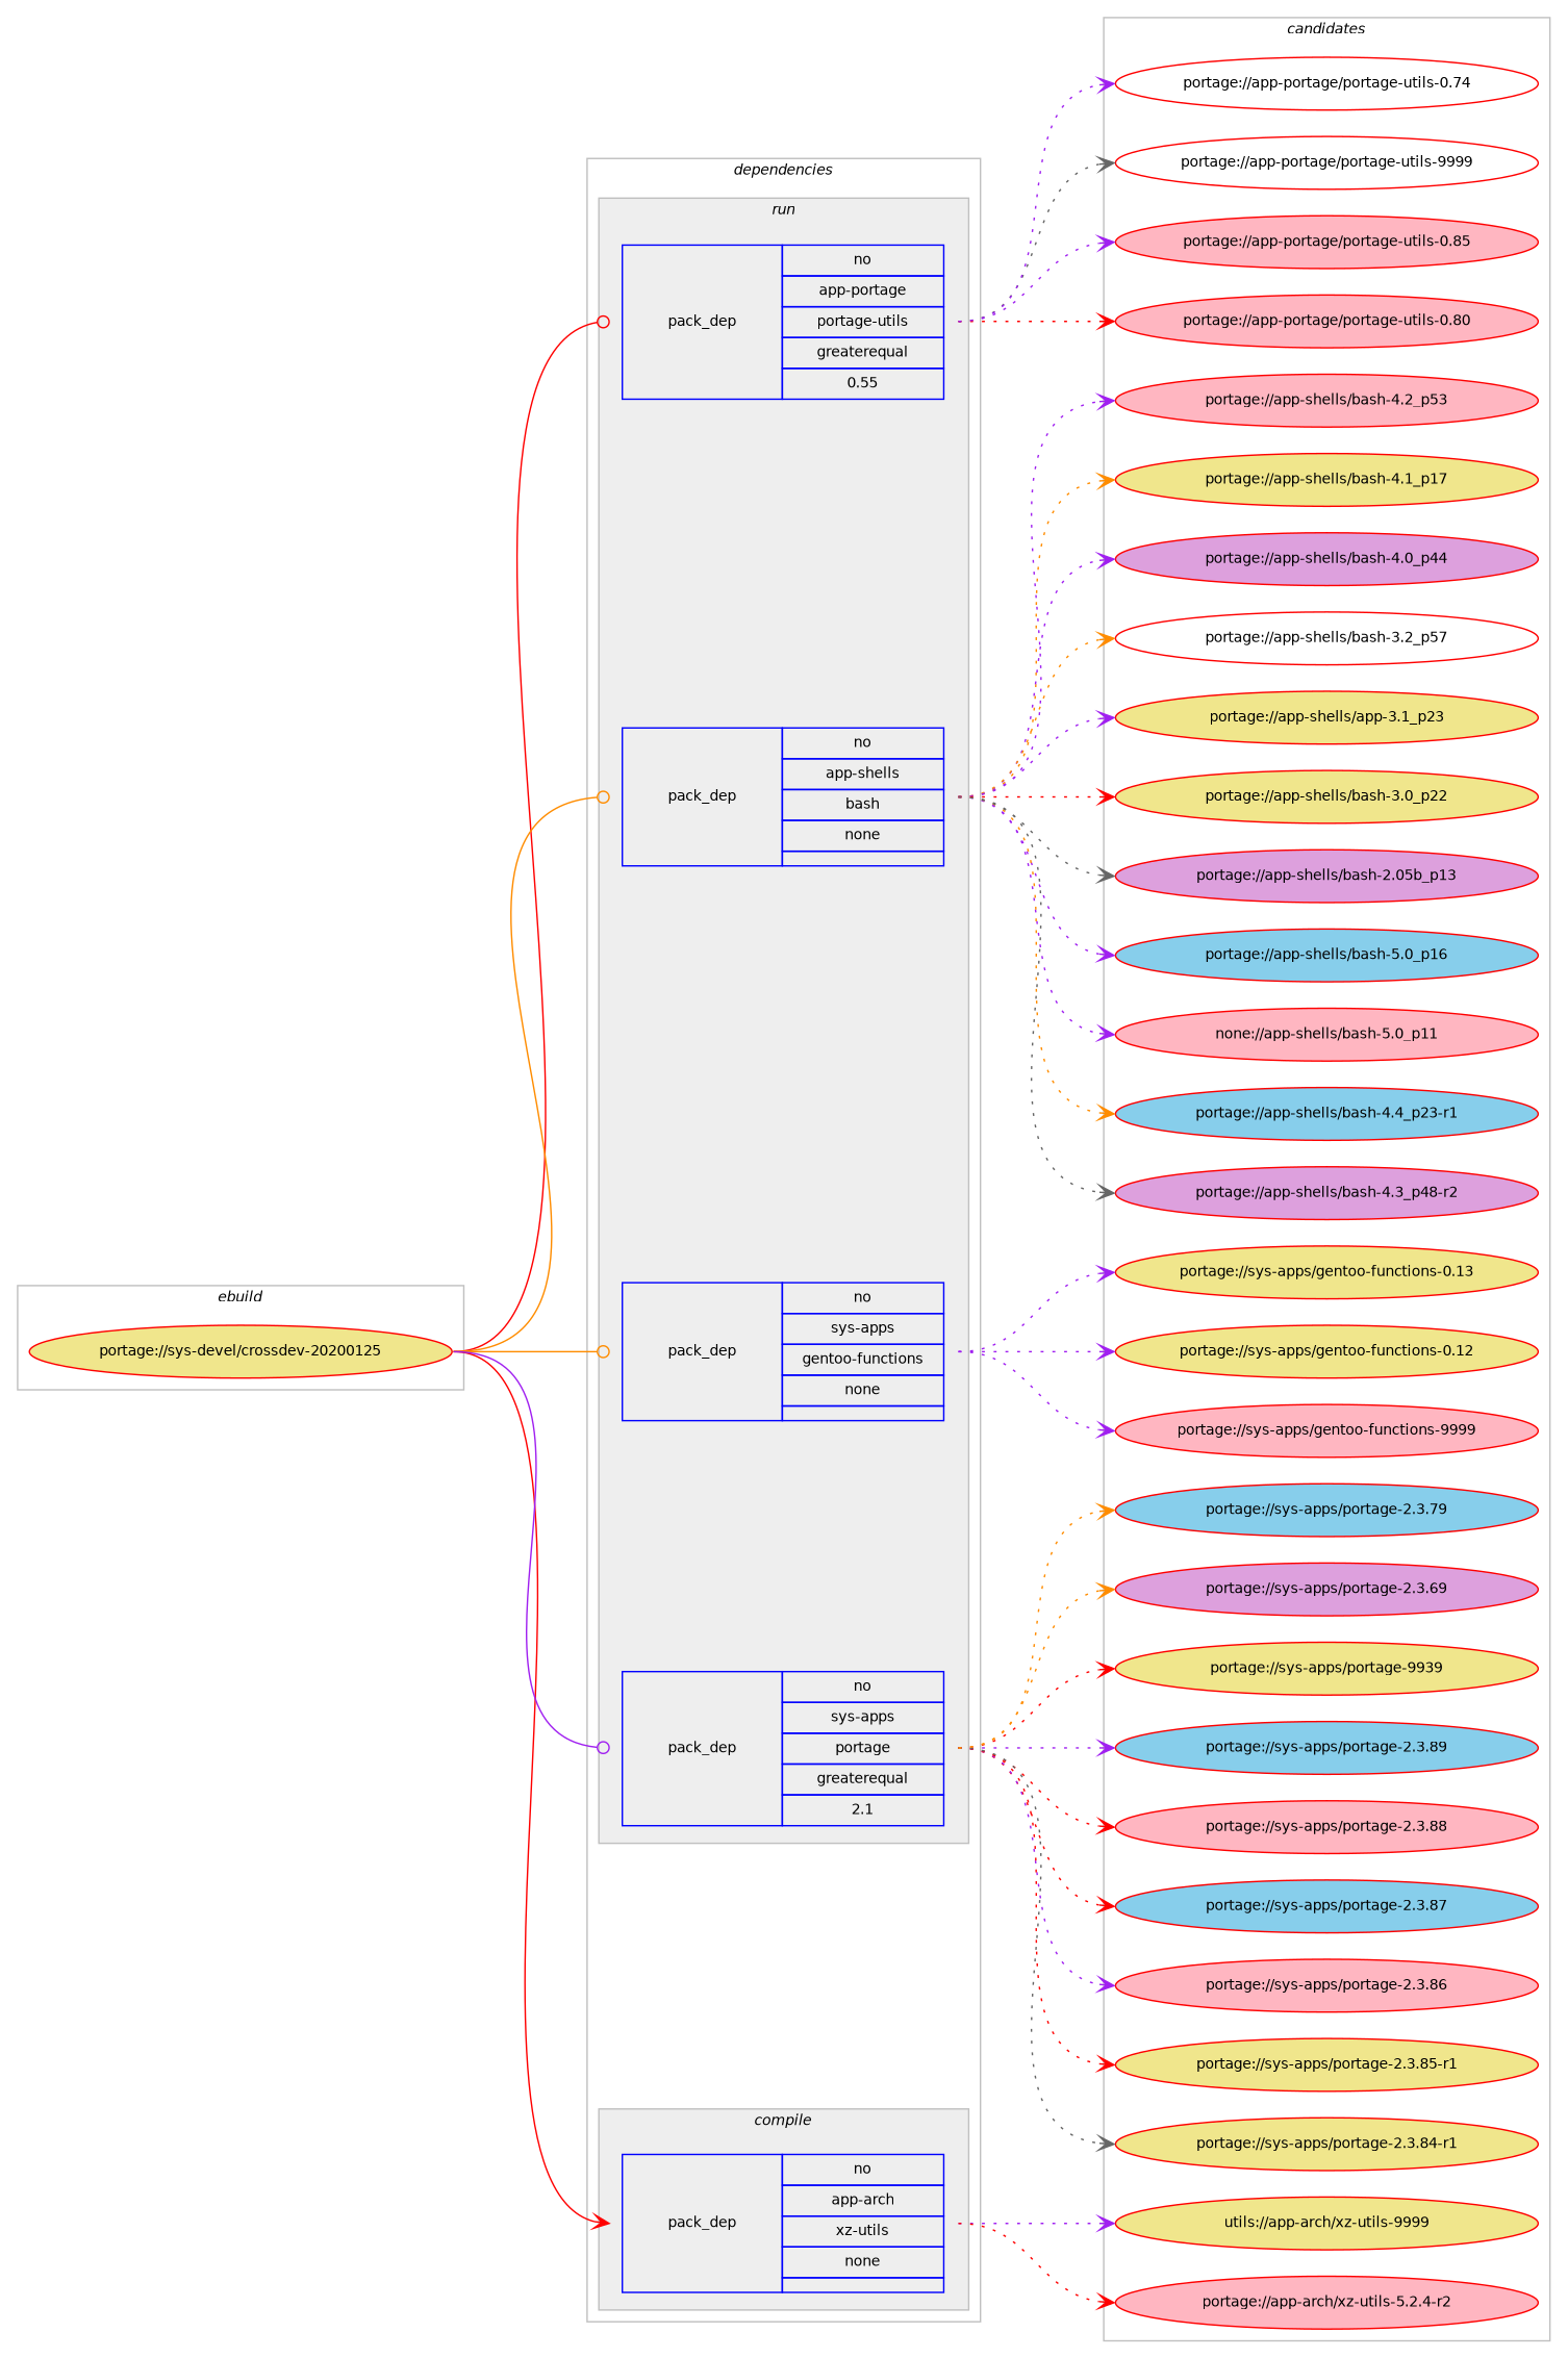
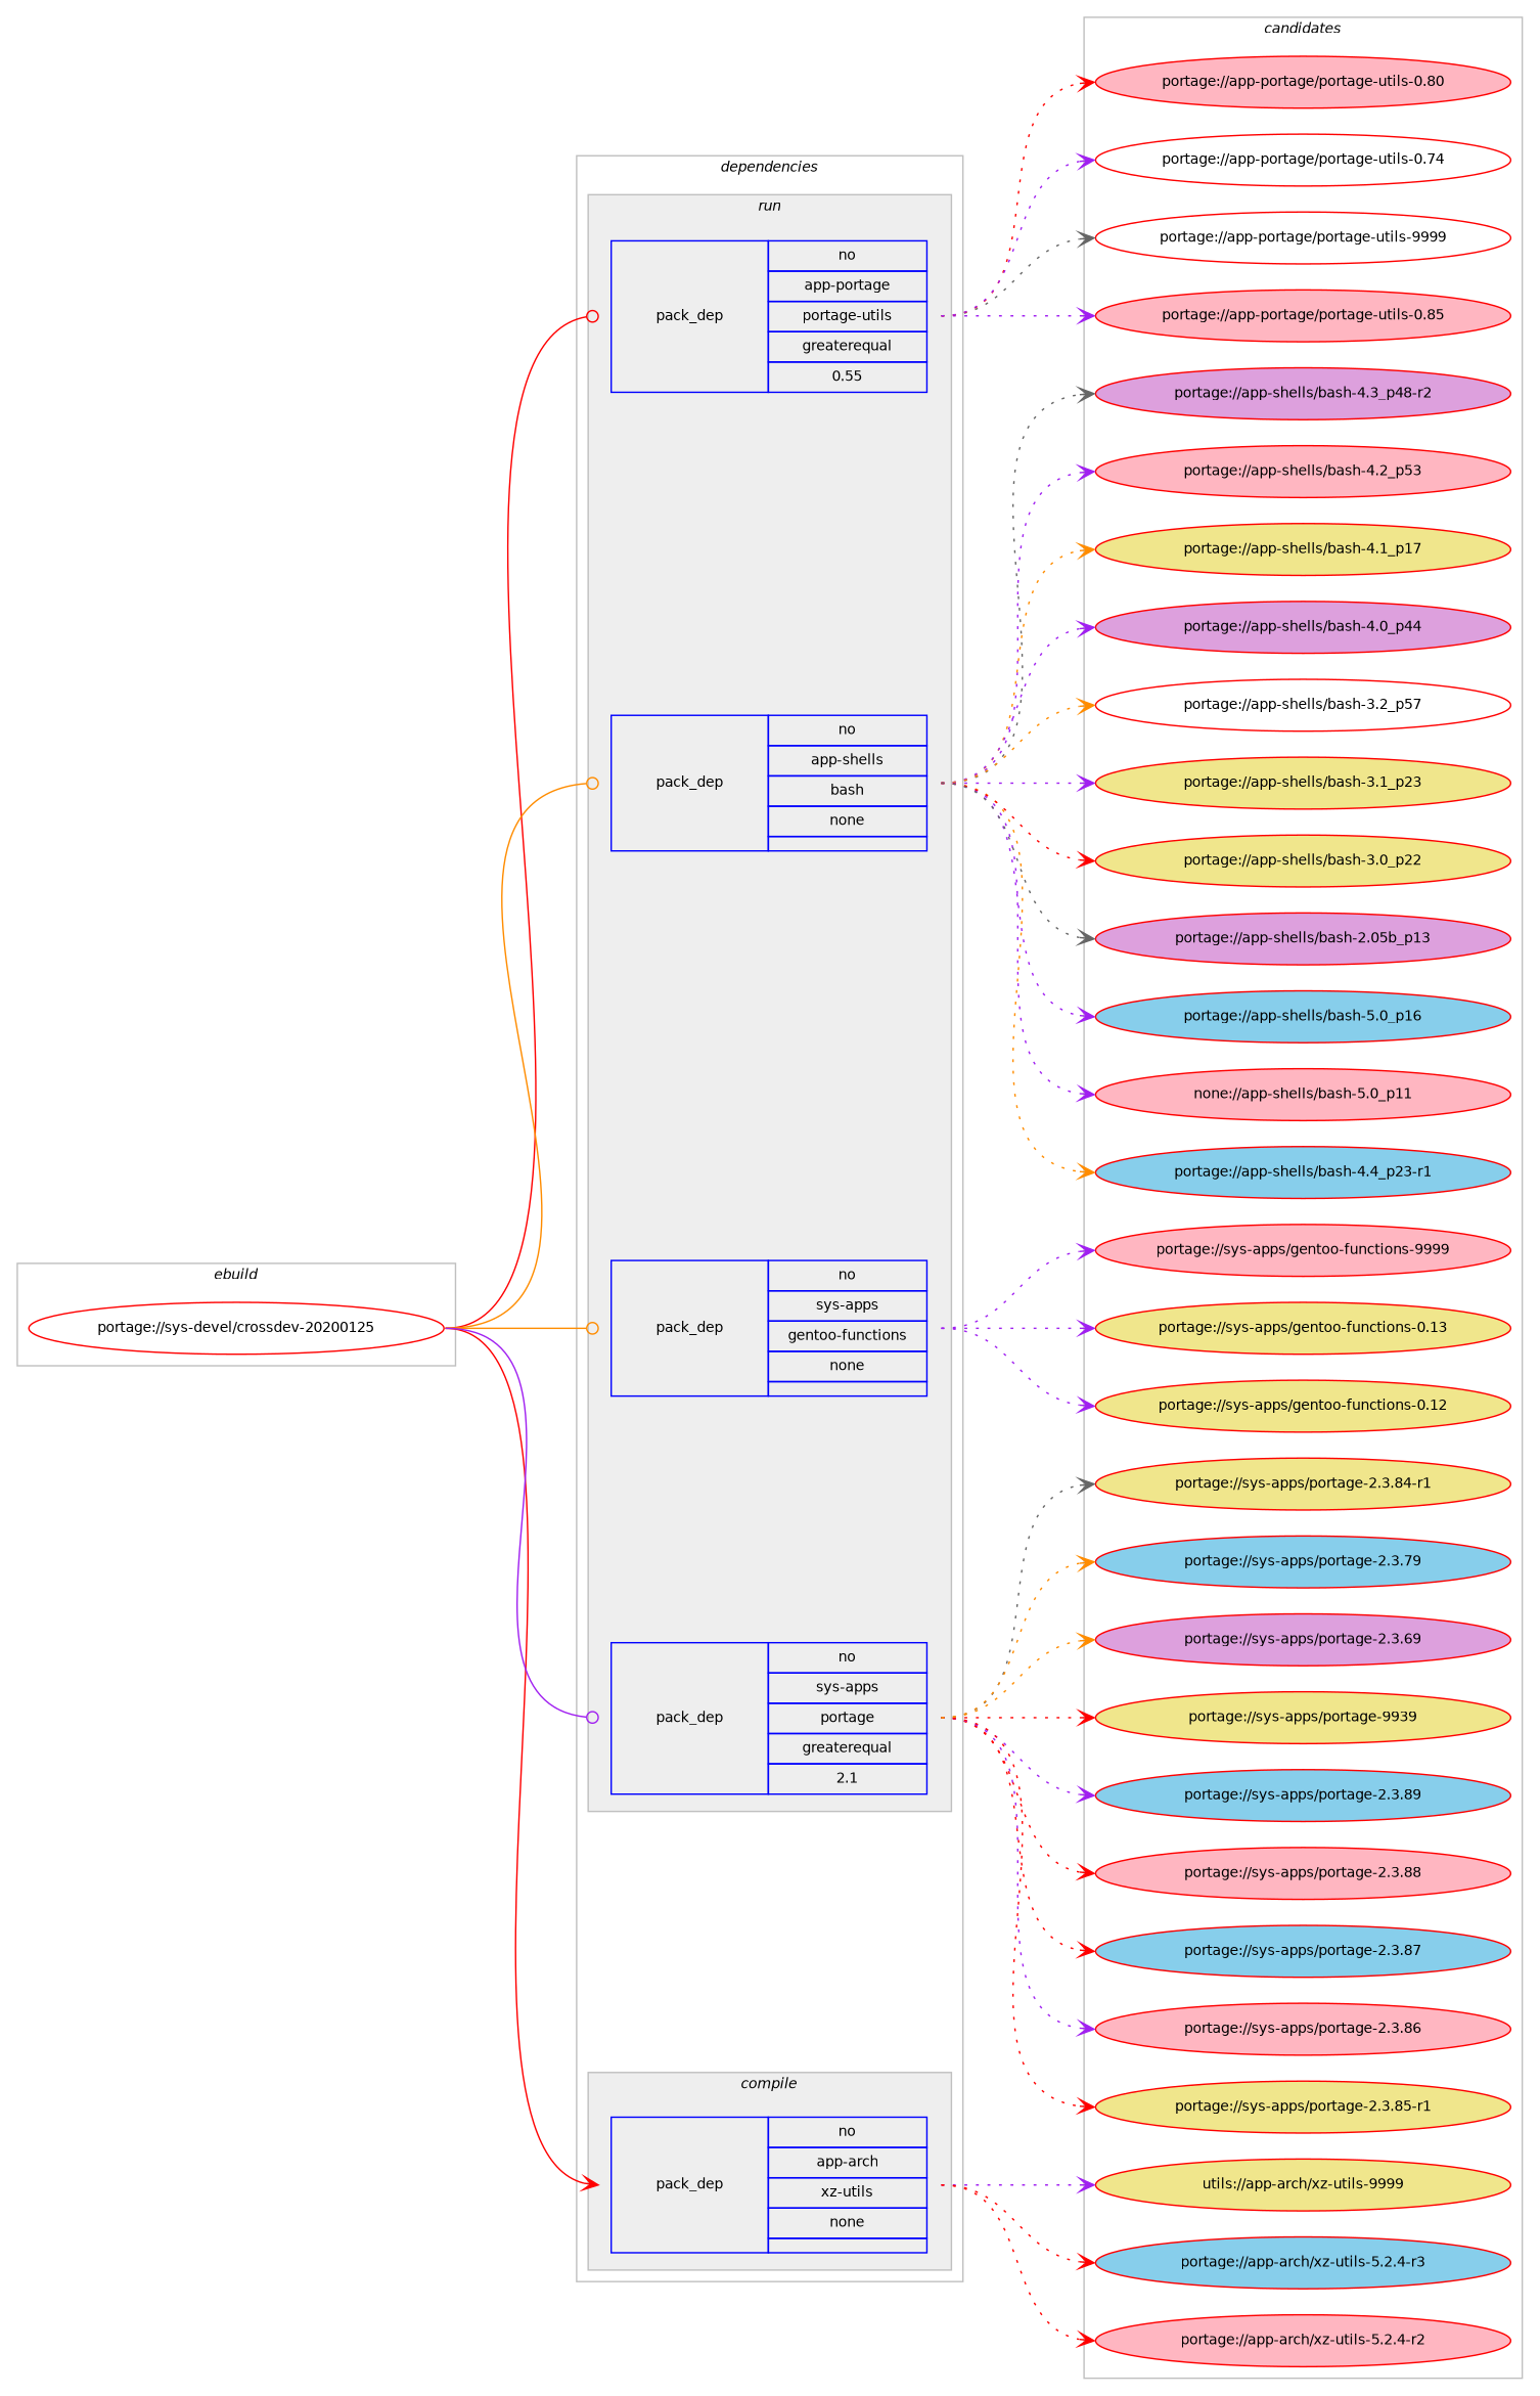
  digraph {
    compound=true
    concentrate=true
    fontname=Helvetica
    fontsize=10
    newrank=true
    rankdir=LR
    ranksep=1.5
    node [color=red fillcolor=khaki fontname=Helvetica fontsize=10 style=filled]
    edge [arrowhead=vee color=purple headport=w style=dotted tailport=e weight=100]
-   n1 [label="portage://sys-devel/crossdev-20200125" width=4]
+   n1 [fillcolor=white label="portage://sys-devel/crossdev-20200125" width=4]
    n2 [color=blue label=<<TABLE BORDER="0" CELLBORDER="1" CELLSPACING="0" CELLPADDING="4" WIDTH="220"><TR><TD ROWSPAN="6" CELLPADDING="30">pack_dep</TD></TR><TR><TD WIDTH="110">no</TD></TR><TR><TD>app-arch</TD></TR><TR><TD>xz-utils</TD></TR><TR><TD>none</TD></TR><TR><TD></TD></TR></TABLE>> shape=none fillcolor="" style=""]
    n3 [color=blue label=<<TABLE BORDER="0" CELLBORDER="1" CELLSPACING="0" CELLPADDING="4" WIDTH="220"><TR><TD ROWSPAN="6" CELLPADDING="30">pack_dep</TD></TR><TR><TD WIDTH="110">no</TD></TR><TR><TD>app-portage</TD></TR><TR><TD>portage-utils</TD></TR><TR><TD>greaterequal</TD></TR><TR><TD>0.55</TD></TR></TABLE>> shape=none fillcolor="" style=""]
    n4 [color=blue label=<<TABLE BORDER="0" CELLBORDER="1" CELLSPACING="0" CELLPADDING="4" WIDTH="220"><TR><TD ROWSPAN="6" CELLPADDING="30">pack_dep</TD></TR><TR><TD WIDTH="110">no</TD></TR><TR><TD>app-shells</TD></TR><TR><TD>bash</TD></TR><TR><TD>none</TD></TR><TR><TD></TD></TR></TABLE>> shape=none fillcolor="" style=""]
    n5 [color=blue label=<<TABLE BORDER="0" CELLBORDER="1" CELLSPACING="0" CELLPADDING="4" WIDTH="220"><TR><TD ROWSPAN="6" CELLPADDING="30">pack_dep</TD></TR><TR><TD WIDTH="110">no</TD></TR><TR><TD>sys-apps</TD></TR><TR><TD>gentoo-functions</TD></TR><TR><TD>none</TD></TR><TR><TD></TD></TR></TABLE>> shape=none fillcolor="" style=""]
    n6 [color=blue label=<<TABLE BORDER="0" CELLBORDER="1" CELLSPACING="0" CELLPADDING="4" WIDTH="220"><TR><TD ROWSPAN="6" CELLPADDING="30">pack_dep</TD></TR><TR><TD WIDTH="110">no</TD></TR><TR><TD>sys-apps</TD></TR><TR><TD>portage</TD></TR><TR><TD>greaterequal</TD></TR><TR><TD>2.1</TD></TR></TABLE>> shape=none fillcolor="" style=""]
    n7 [label="utils://app-arch/xz-utils-9999" width=4]
+   n8 [fillcolor=skyblue label="portage://app-arch/xz-utils-5.2.4-r3" width=4]
    n9 [fillcolor=lightpink label="portage://app-arch/xz-utils-5.2.4-r2" width=4]
    n10 [fillcolor=white label="portage://app-portage/portage-utils-9999" width=4]
    n11 [fillcolor=lightpink label="portage://app-portage/portage-utils-0.85" width=4]
    n12 [fillcolor=lightpink label="portage://app-portage/portage-utils-0.80" width=4]
    n13 [fillcolor=white label="portage://app-portage/portage-utils-0.74" width=4]
    n14 [fillcolor=skyblue label="portage://app-shells/bash-5.0_p16" width=4]
    n15 [fillcolor=lightpink label="none://app-shells/bash-5.0_p11" width=4]
    n16 [fillcolor=skyblue label="portage://app-shells/bash-4.4_p23-r1" width=4]
    n17 [fillcolor=plum label="portage://app-shells/bash-4.3_p48-r2" width=4]
    n18 [fillcolor=lightpink label="portage://app-shells/bash-4.2_p53" width=4]
    n19 [label="portage://app-shells/bash-4.1_p17" width=4]
    n20 [fillcolor=plum label="portage://app-shells/bash-4.0_p44" width=4]
    n21 [fillcolor=white label="portage://app-shells/bash-3.2_p57" width=4]
-   n22 [label="portage://app-shells/app-3.1_p23" width=4]
+   n22 [label="portage://app-shells/bash-3.1_p23" width=4]
    n23 [label="portage://app-shells/bash-3.0_p22" width=4]
    n24 [fillcolor=plum label="portage://app-shells/bash-2.05b_p13" width=4]
    n25 [fillcolor=lightpink label="portage://sys-apps/gentoo-functions-9999" width=4]
    n26 [label="portage://sys-apps/gentoo-functions-0.13" width=4]
    n27 [label="portage://sys-apps/gentoo-functions-0.12" width=4]
    n28 [label="portage://sys-apps/portage-9939" width=4]
    n29 [fillcolor=skyblue label="portage://sys-apps/portage-2.3.89" width=4]
    n30 [fillcolor=lightpink label="portage://sys-apps/portage-2.3.88" width=4]
    n31 [fillcolor=skyblue label="portage://sys-apps/portage-2.3.87" width=4]
    n32 [fillcolor=lightpink label="portage://sys-apps/portage-2.3.86" width=4]
    n33 [label="portage://sys-apps/portage-2.3.85-r1" width=4]
    n34 [label="portage://sys-apps/portage-2.3.84-r1" width=4]
    n35 [fillcolor=skyblue label="portage://sys-apps/portage-2.3.79" width=4]
    n36 [fillcolor=plum label="portage://sys-apps/portage-2.3.69" width=4]
    subgraph cluster_1 {
      color=gray
      label=<<i>ebuild</i>>
      rank=same
      n1
    }
    subgraph cluster_2 {
      color=gray
      label=<<i>dependencies</i>>
      subgraph cluster_3 {
        color=gray
        fillcolor="#eeeeee"
        label=<<i>run</i>>
        style=filled
        subgraph sub_4 {
          color=gray
          fillcolor="#eeeeee"
          label=<<i>run</i>>
          style=filled
          n3
        }
        subgraph sub_5 {
          color=gray
          fillcolor="#eeeeee"
          label=<<i>run</i>>
          style=filled
          n4
        }
        subgraph sub_6 {
          color=gray
          fillcolor="#eeeeee"
          label=<<i>run</i>>
          style=filled
          n5
        }
        subgraph sub_7 {
          color=gray
          fillcolor="#eeeeee"
          label=<<i>run</i>>
          style=filled
          n6
        }
      }
      subgraph cluster_8 {
        color=gray
        fillcolor="#eeeeee"
        label=<<i>compile</i>>
        style=filled
        subgraph sub_9 {
          color=gray
          fillcolor="#eeeeee"
          label=<<i>compile</i>>
          style=filled
          n2
        }
      }
      subgraph cluster_10 {
        color=gray
        fillcolor="#eeeeee"
        label=<<i>compile and run</i>>
        style=filled
      }
    }
    subgraph cluster_11 {
      color=gray
      label=<<i>candidates</i>>
      rank=same
      subgraph sub_12 {
        color=black
        label=<<i>candidates</i>>
        nodesep=1
        rank=same
        n7
+       n8
        n9
      }
      subgraph sub_13 {
        color=black
        label=<<i>candidates</i>>
        nodesep=1
        rank=same
        n10
        n11
        n12
        n13
      }
      subgraph sub_14 {
        color=black
        label=<<i>candidates</i>>
        nodesep=1
        rank=same
        n14
        n15
        n16
        n17
        n18
        n19
        n20
        n21
        n22
        n23
        n24
      }
      subgraph sub_15 {
        color=black
        label=<<i>candidates</i>>
        nodesep=1
        rank=same
        n25
        n26
        n27
      }
      subgraph sub_16 {
        color=black
        label=<<i>candidates</i>>
        nodesep=1
        rank=same
        n28
        n29
        n30
        n31
        n32
        n33
        n34
        n35
        n36
      }
    }
    n1 -> n2 [color=red style=solid weight=20]
    n1 -> n3 [arrowhead=odot color=red style=solid weight=20]
    n1 -> n4 [arrowhead=odot color=darkorange style=solid weight=20]
    n1 -> n5 [arrowhead=odot color=darkorange style=solid weight=20]
    n1 -> n6 [arrowhead=odot style=solid weight=20]
    n2 -> n7
+   n2 -> n8 [color=red]
    n2 -> n9 [color=red]
    n3 -> n10 [color=gray40]
    n3 -> n11
    n3 -> n12 [color=red]
    n3 -> n13
    n4 -> n14
    n4 -> n15
    n4 -> n16 [color=darkorange]
    n4 -> n17 [color=gray40]
    n4 -> n18
    n4 -> n19 [color=darkorange]
    n4 -> n20
    n4 -> n21 [color=darkorange]
    n4 -> n22
    n4 -> n23 [color=red]
    n4 -> n24 [color=gray40]
    n5 -> n25
    n5 -> n26
    n5 -> n27
    n6 -> n28 [color=red]
    n6 -> n29
    n6 -> n30 [color=red]
    n6 -> n31 [color=red]
    n6 -> n32
    n6 -> n33 [color=red]
    n6 -> n34 [color=gray40]
    n6 -> n35 [color=darkorange]
    n6 -> n36 [color=darkorange]
  }
